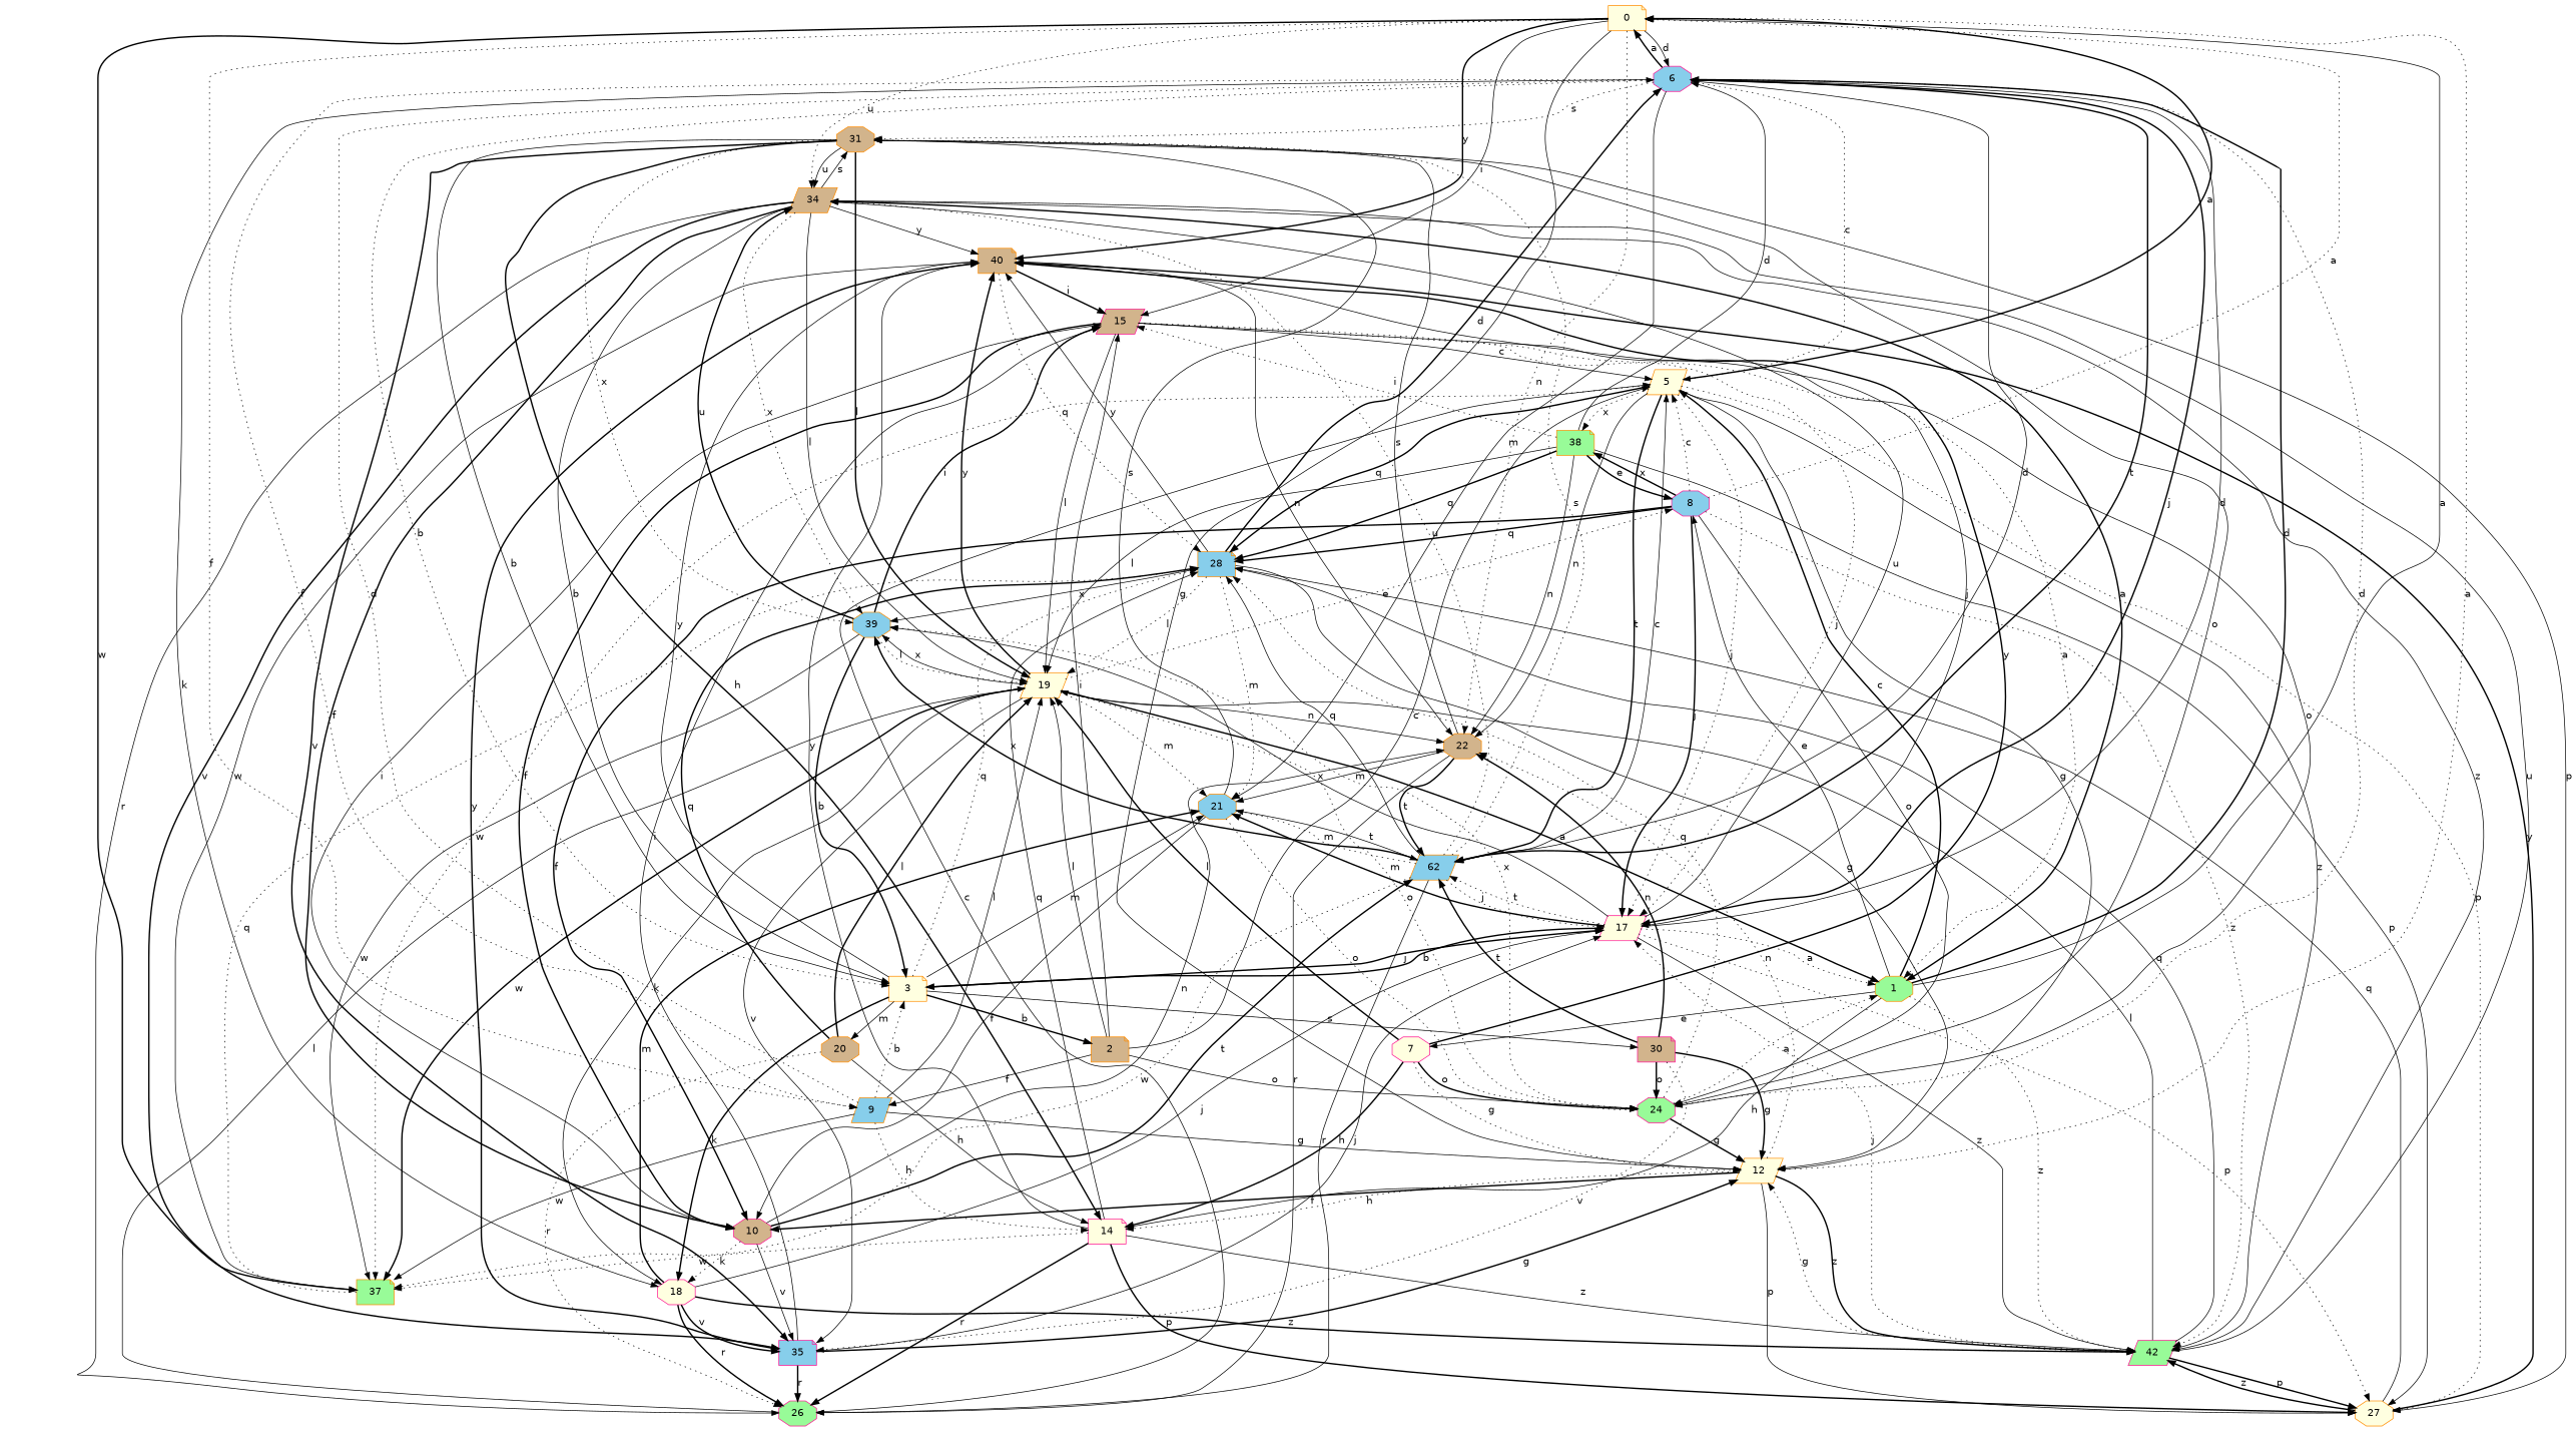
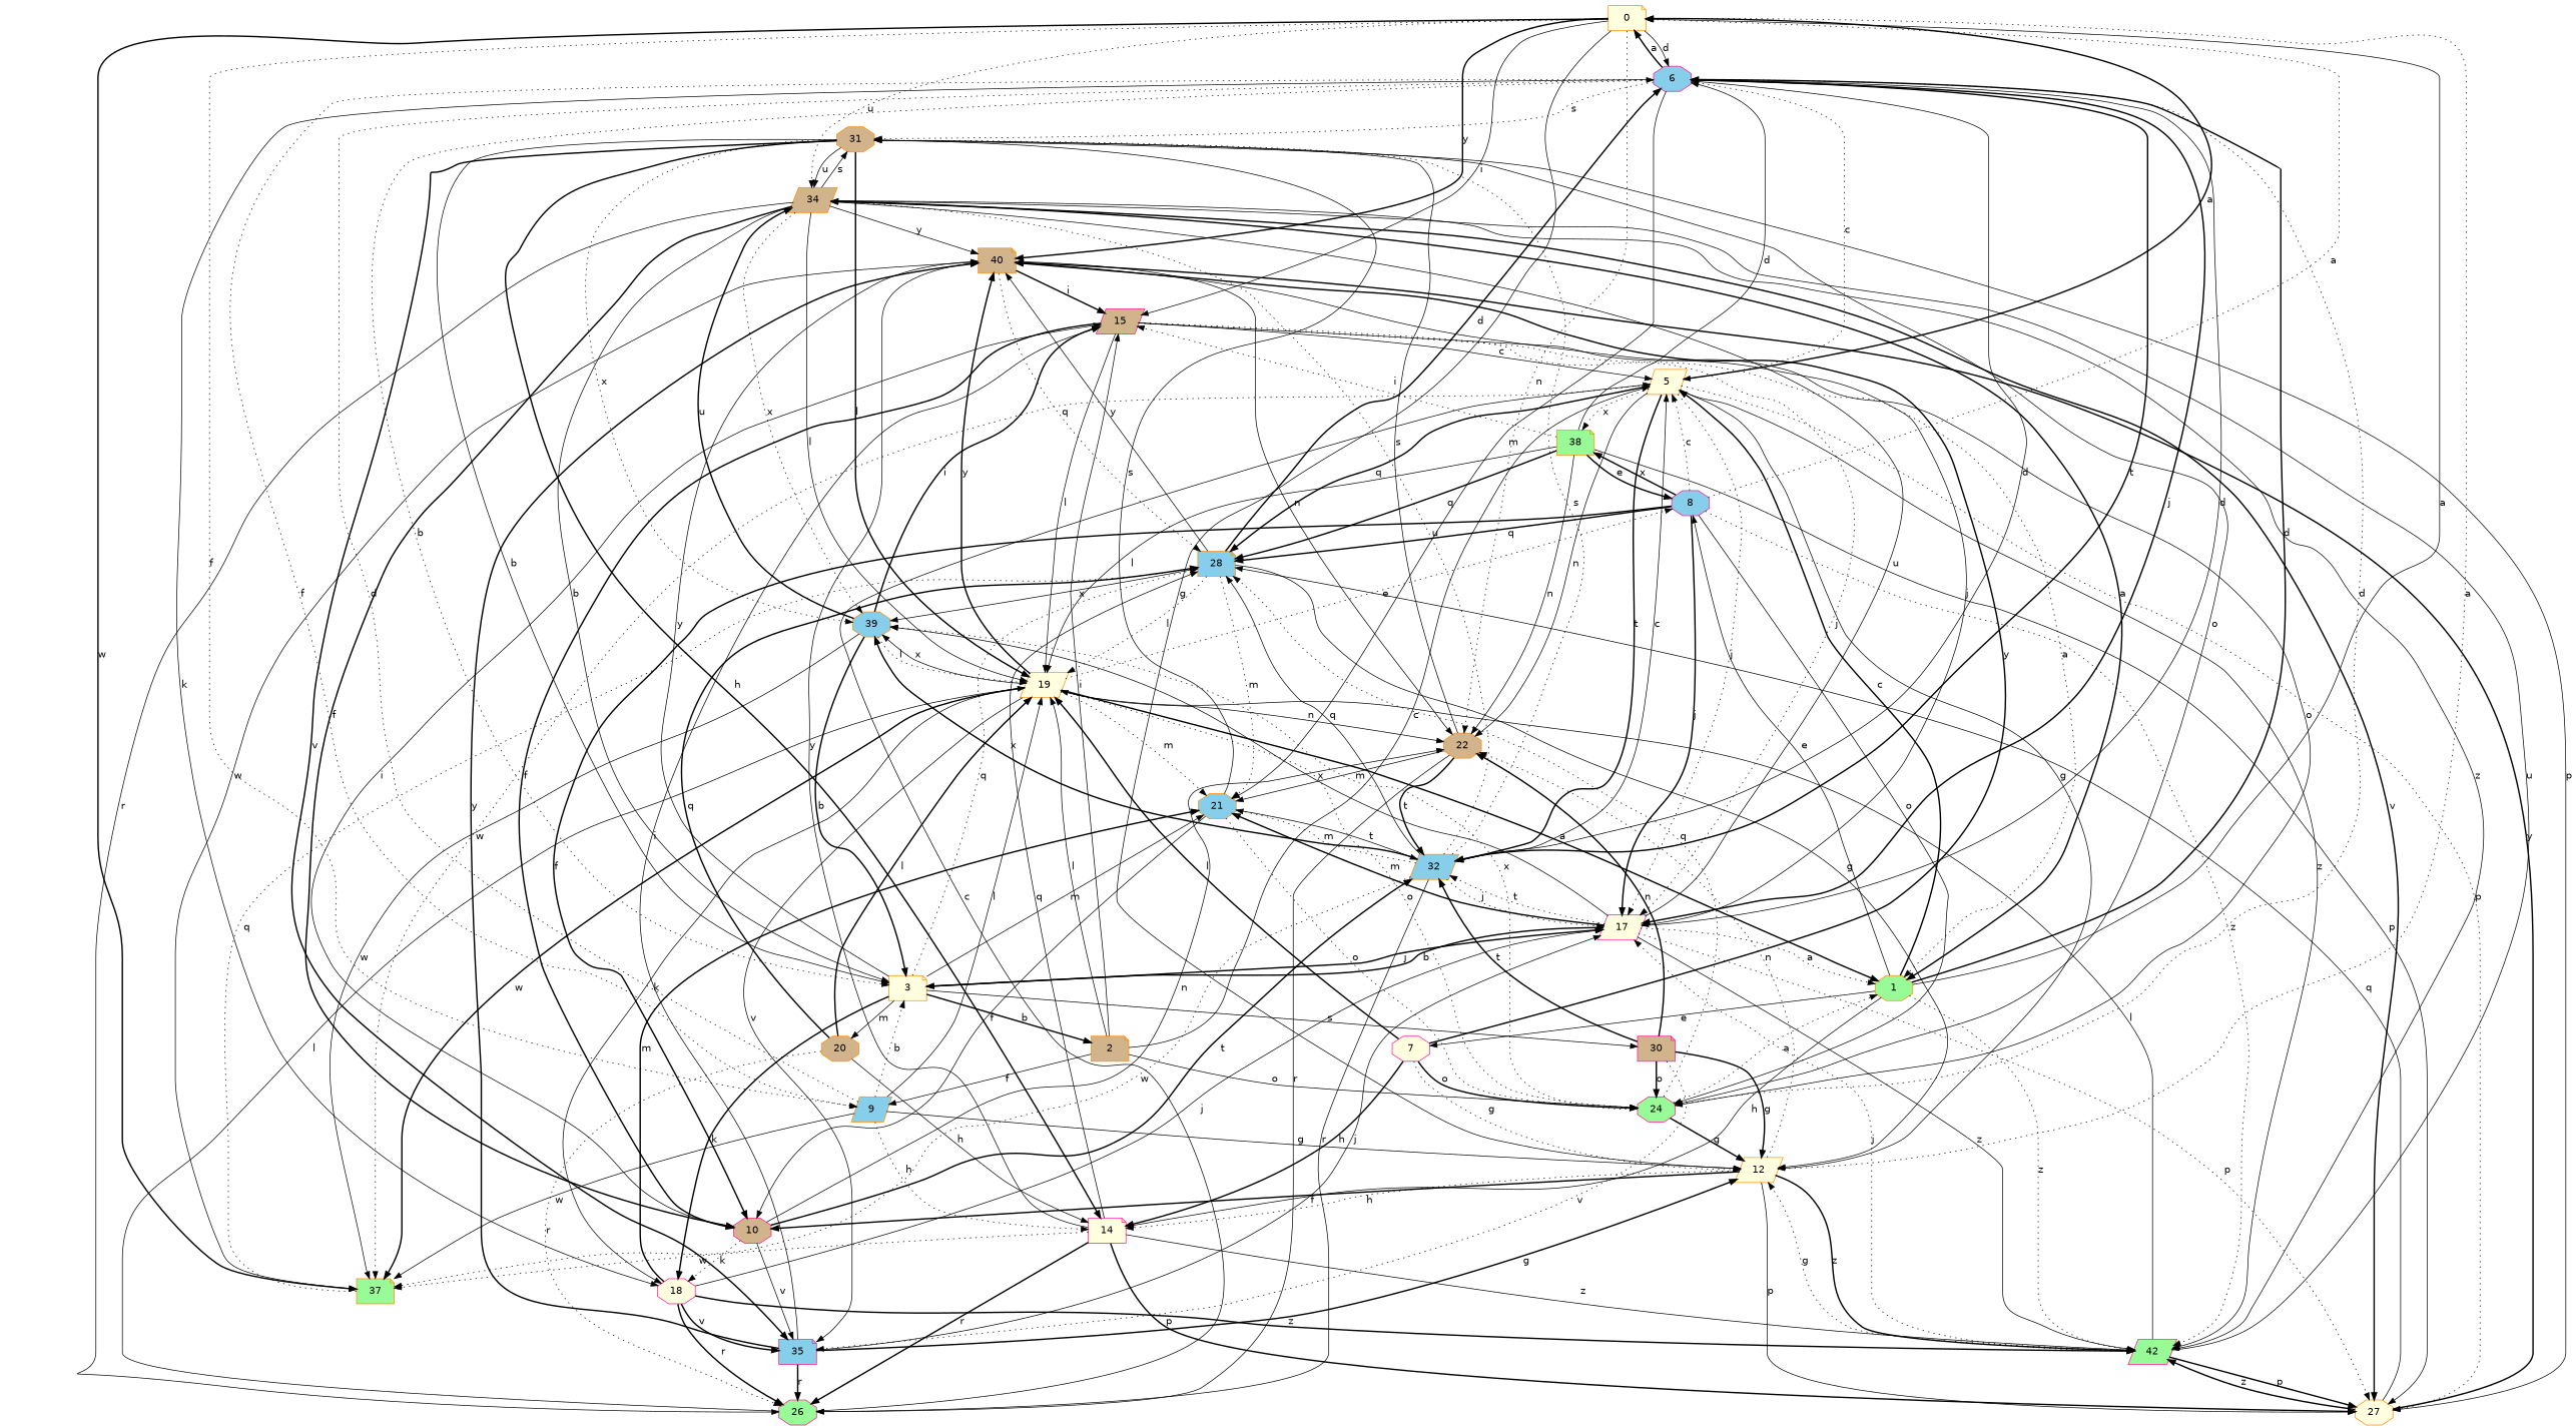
  strict digraph {
    fontname="DejaVu Sans"
    node [color=darkorange fillcolor=lightyellow fontname="DejaVu Sans" shape=octagon style=filled]
    edge [fontname="DejaVu Sans" style=solid]
    0 [shape=note]
    6 [color=deeppink fillcolor=skyblue]
    9 [fillcolor=skyblue shape=parallelogram]
    12 [shape=parallelogram]
    15 [color=deeppink fillcolor=tan shape=parallelogram]
    22 [fillcolor=tan]
    34 [fillcolor=tan shape=parallelogram]
    37 [fillcolor=palegreen shape=note]
    40 [fillcolor=tan shape=note]
    5 [shape=parallelogram]
    3 [shape=note]
    17 [color=deeppink shape=parallelogram]
    18 [color=deeppink]
    21 [fillcolor=skyblue]
-   32 [fillcolor=skyblue shape=parallelogram label=62]
+   32 [fillcolor=skyblue shape=parallelogram]
    31 [fillcolor=tan]
    14 [color=deeppink shape=note]
    19 [shape=parallelogram]
    42 [color=deeppink fillcolor=palegreen shape=parallelogram]
    27
    10 [color=deeppink fillcolor=tan]
    1 [fillcolor=palegreen]
    24 [color=deeppink fillcolor=palegreen]
    n24 [color=deeppink fillcolor=palegreen label=26]
    35 [color=deeppink fillcolor=skyblue shape=note]
    39 [fillcolor=skyblue]
    28 [fillcolor=skyblue shape=note]
    7 [color=deeppink]
    8 [color=deeppink fillcolor=skyblue]
    38 [fillcolor=palegreen shape=note]
    2 [fillcolor=tan shape=note]
    20 [fillcolor=tan]
    30 [color=deeppink fillcolor=tan shape=note]
    0 -> 6 [label=d]
    0 -> 9 [label=f style=dotted]
    0 -> 12 [label=g]
    0 -> 15 [label=i]
    0 -> 22 [label=n style=dotted]
    0 -> 34 [label=u style=dotted]
    0 -> 37 [label=w style=bold]
    0 -> 40 [label=y style=bold]
    6 -> 0 [label=a style=bold]
    6 -> 9 [label=f style=dotted]
    6 -> 5 [label=c style=dotted]
    6 -> 3 [label=b style=dotted]
    6 -> 17 [label=j style=bold]
    6 -> 18 [label=k]
    6 -> 21 [label=m]
    6 -> 32 [label=t style=bold]
    6 -> 31 [label=s style=dotted]
    9 -> 6 [label=d style=dotted]
    9 -> 12 [label=g]
    9 -> 37 [label=w]
    9 -> 3 [label=b style=dotted]
    9 -> 14 [label=h style=dotted]
    9 -> 19 [label=l]
    12 -> 0 [label=a style=dotted]
    12 -> 22 [label=n style=dotted]
    12 -> 14 [label=h style=dotted]
    12 -> 42 [label=z style=bold]
    12 -> 27 [label=p]
    12 -> 10 [label=f style=bold]
    15 -> 5 [label=c]
    15 -> 17 [label=j style=dotted]
    15 -> 19 [label=l]
    15 -> 10 [label=f style=bold]
    15 -> 1 [label=a style=dotted]
    15 -> 24 [label=o]
    22 -> 21 [label=m]
    22 -> 32 [label=t style=bold]
    22 -> 31 [label=s]
    22 -> n24 [label=r]
    34 -> 40 [label=y]
    34 -> 3 [label=b]
    34 -> 31 [label=s]
    34 -> 19 [label=l]
    34 -> 42 [label=z]
    34 -> 10 [label=f style=bold]
    34 -> 1 [label=a style=bold]
    34 -> n24 [label=r]
-   34 -> 35 [label=v style=bold]
+   34 -> 27 [label=v style=bold]
    34 -> 39 [label=x style=dotted]
    37 -> 28 [label=q style=dotted]
    40 -> 15 [label=i style=bold]
    40 -> 22 [label=n]
    40 -> 37 [label=w]
    40 -> 17 [label=j]
    40 -> 28 [label=q style=dotted]
    5 -> 0 [label=a style=bold]
    5 -> 12 [label=g]
    5 -> 22 [label=n]
    5 -> 37 [label=w style=dotted]
    5 -> 17 [label=j style=dotted]
    5 -> 32 [label=t style=bold]
    5 -> 42 [label=z]
    5 -> 27 [label=p style=dotted]
    5 -> 28 [label=q style=bold]
    5 -> 38 [label=x style=dotted]
    3 -> 40 [label=y]
    3 -> 17 [label=j style=bold]
    3 -> 18 [label=k style=bold]
    3 -> 21 [label=m]
    3 -> 28 [label=q style=dotted]
    3 -> 2 [label=b style=bold]
    3 -> 20 [label=m]
    3 -> 30 [label=s]
    17 -> 6 [label=d]
    17 -> 34 [label=u]
    17 -> 3 [label=b style=bold]
    17 -> 21 [label=m style=bold]
    17 -> 32 [label=t style=dotted]
    17 -> 42 [label=z]
    17 -> 27 [label=p style=dotted]
    17 -> 1 [label=a style=dotted]
    17 -> 39 [label=x]
    18 -> 17 [label=j]
    18 -> 21 [label=m style=bold]
    18 -> 42 [label=z style=bold]
    18 -> n24 [label=r style=bold]
    18 -> 35 [label=v style=bold]
    21 -> 32 [label=t]
    21 -> 31 [label=s]
    21 -> 10 [label=f]
    21 -> 24 [label=o style=dotted]
    32 -> 6 [label=d]
    32 -> 34 [label=u style=dotted]
    32 -> 37 [label=w style=dotted]
    32 -> 5 [label=c]
    32 -> 17 [label=j style=dotted]
    32 -> 21 [label=m style=dotted]
    32 -> 31 [label=s style=dotted]
    32 -> n24 [label=r]
    32 -> 39 [label=x style=bold]
    32 -> 28 [label=q]
    31 -> 34 [label=u]
    31 -> 3 [label=b]
    31 -> 14 [label=h style=bold]
    31 -> 19 [label=l style=bold]
    31 -> 27 [label=p]
    31 -> 24 [label=o]
    31 -> 35 [label=v style=bold]
    31 -> 39 [label=x style=dotted]
    14 -> 37 [label=w style=dotted]
    14 -> 40 [label=y]
    14 -> 42 [label=z]
    14 -> 27 [label=p style=bold]
    14 -> n24 [label=r style=bold]
    14 -> 28 [label=q]
    19 -> 22 [label=n]
    19 -> 37 [label=w style=bold]
    19 -> 40 [label=y style=bold]
    19 -> 18 [label=k]
    19 -> 21 [label=m style=dotted]
    19 -> 1 [label=a style=bold]
    19 -> 24 [label=o style=dotted]
    19 -> 35 [label=v]
    19 -> 39 [label=x]
    19 -> 8 [label=e style=dotted]
    42 -> 12 [label=g style=dotted]
    42 -> 34 [label=u]
    42 -> 17 [label=j style=dotted]
    42 -> 19 [label=l]
    42 -> 27 [label=p style=bold]
-   42 -> 28 [label=q]
    27 -> 40 [label=y style=bold]
    27 -> 42 [label=z style=bold]
    27 -> 28 [label=q]
    10 -> 15 [label=i]
    10 -> 22 [label=n]
    10 -> 18 [label=k style=dotted]
    10 -> 32 [label=t style=bold]
    10 -> 35 [label=v]
    1 -> 0 [label=a]
    1 -> 6 [label=d style=bold]
    1 -> 5 [label=c style=bold]
    1 -> 14 [label=h]
    1 -> 42 [label=z style=dotted]
    1 -> 7 [label=e]
    1 -> 8 [label=e]
    24 -> 6 [label=d style=dotted]
    24 -> 12 [label=g style=bold]
    24 -> 1 [label=a style=dotted]
    24 -> 39 [label=x style=dotted]
    24 -> 28 [label=q style=dotted]
    n24 -> 5 [label=c]
    n24 -> 19 [label=l]
    35 -> 12 [label=g style=bold]
    35 -> 15 [label=i]
    35 -> 40 [label=y style=bold]
    35 -> 17 [label=j]
    35 -> n24 [label=r style=bold]
    39 -> 15 [label=i style=bold]
    39 -> 34 [label=u style=bold]
    39 -> 37 [label=w]
    39 -> 3 [label=b style=bold]
    39 -> 19 [label=l style=dotted]
    28 -> 6 [label=d style=bold]
    28 -> 12 [label=g]
    28 -> 40 [label=y]
    28 -> 21 [label=m style=dotted]
    28 -> 19 [label=l style=dotted]
    28 -> 39 [label=x]
    7 -> 12 [label=g style=dotted]
    7 -> 40 [label=y style=bold]
    7 -> 14 [label=h style=bold]
    7 -> 19 [label=l style=bold]
    7 -> 24 [label=o style=bold]
    8 -> 0 [label=a style=dotted]
    8 -> 5 [label=c style=dotted]
    8 -> 17 [label=j style=bold]
    8 -> 42 [label=z style=dotted]
    8 -> 10 [label=f style=bold]
    8 -> 24 [label=o]
    8 -> 28 [label=q style=bold]
    8 -> 38 [label=x style=bold]
    38 -> 6 [label=d]
    38 -> 15 [label=i style=dotted]
    38 -> 22 [label=n]
    38 -> 19 [label=l]
    38 -> 27 [label=p]
    38 -> 28 [label=q style=bold]
    38 -> 8 [label=e style=bold]
    2 -> 9 [label=f]
    2 -> 15 [label=i]
    2 -> 5 [label=c]
    2 -> 19 [label=l]
    2 -> 24 [label=o]
    20 -> 14 [label=h]
    20 -> 19 [label=l style=bold]
    20 -> n24 [label=r style=dotted]
    20 -> 28 [label=q style=bold]
    30 -> 12 [label=g style=bold]
    30 -> 22 [label=n style=bold]
    30 -> 32 [label=t style=bold]
    30 -> 24 [label=o style=bold]
    30 -> 35 [label=v style=dotted]
  }
